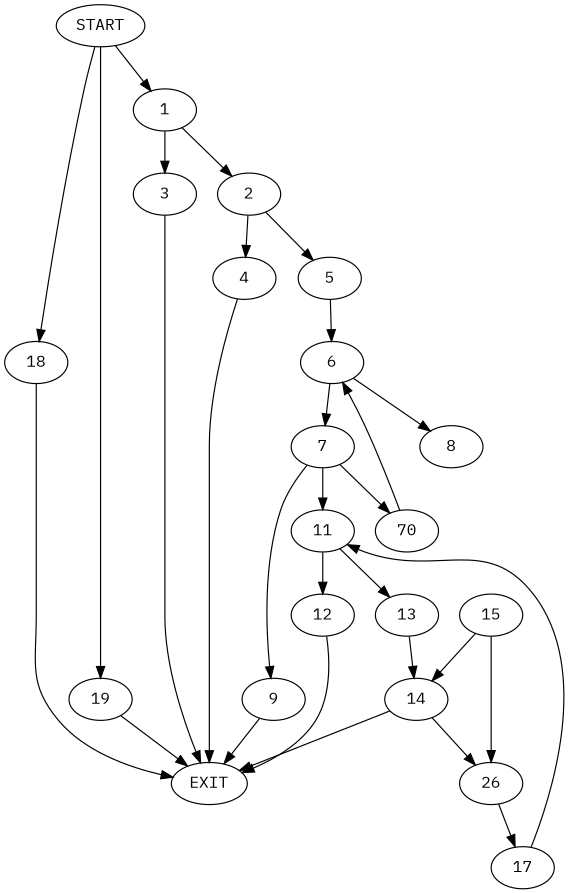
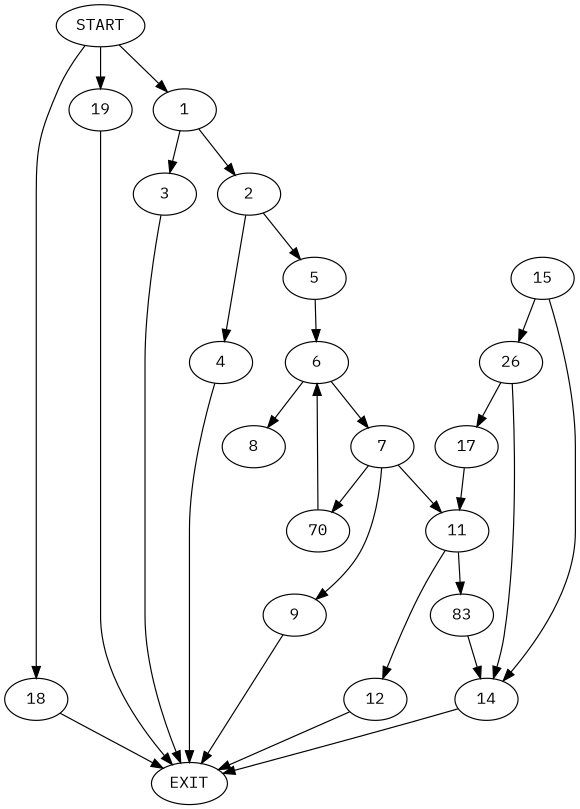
  digraph {
    fontname="IBM Plex Mono"
    node [fontname="IBM Plex Mono"]
    edge [fontname="IBM Plex Mono"]
    n1 [label=START]
    1
    18
    19
    2
    3
    n7 [label=EXIT]
    4
    5
    6
    7
    8
    9
    n14 [label=70]
    11
    12
-   13
+   13 [label=83]
    14
    15
    n20 [label=26]
    17
    n1 -> 1
    n1 -> 18
    n1 -> 19
    1 -> 2
    1 -> 3
    18 -> n7
    19 -> n7
    2 -> 4
    2 -> 5
    3 -> n7
    4 -> n7
    5 -> 6
    6 -> 7
    6 -> 8
    7 -> 9
    7 -> n14
    7 -> 11
    9 -> n7
    n14 -> 6
    11 -> 12
    11 -> 13
    12 -> n7
    13 -> 14
    14 -> n7
    15 -> 14
    15 -> n20
-   14 -> n20
+   n20 -> 14
    n20 -> 17
    17 -> 11
  }
